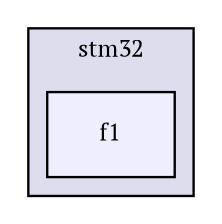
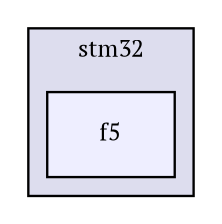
  digraph {
    compound=true
    fontname="PT Serif"
-   n1 [fillcolor="#eeeeff" fontname="PT Serif" fontsize=10 label=f1 pencolor=black shape=box style=filled]
+   n1 [fillcolor="#eeeeff" fontname="PT Serif" fontsize=10 label=f5 pencolor=black shape=box style=filled]
    subgraph cluster_1 {
      bgcolor="#ddddee"
      fontsize=10
      label=stm32
      pencolor=black
      n1
    }
  }
